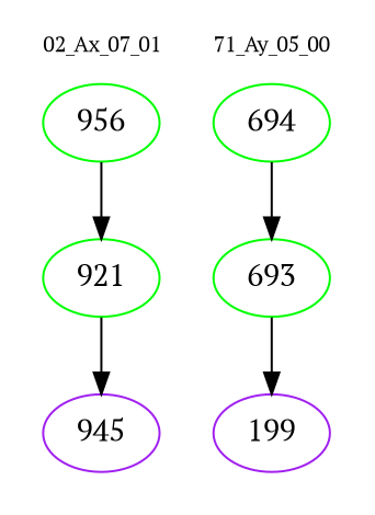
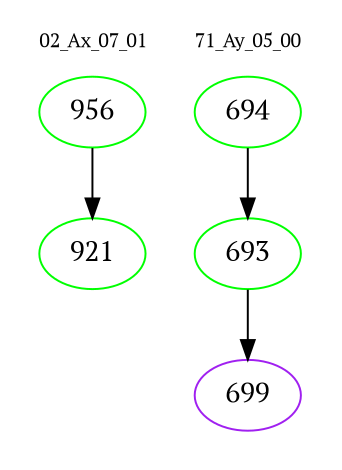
  digraph {
    fontname="PT Serif"
    node [color=green fontname="PT Serif"]
    edge [color=black fontname="PT Serif"]
    n1 [label=956]
    n2 [label=921]
-   n3 [color=purple label=945]
    n4 [label=694]
    n5 [label=693]
-   n6 [color=purple label=199]
+   n6 [color=purple label=699]
    subgraph cluster_1 {
      color=white
      fontsize=10
      label="02_Ax_07_01"
      n1
      n2
-     n3
    }
    subgraph cluster_2 {
      color=white
      fontsize=10
      label="71_Ay_05_00"
      n4
      n5
      n6
    }
    n1 -> n2
-   n2 -> n3
    n4 -> n5
    n5 -> n6
  }
